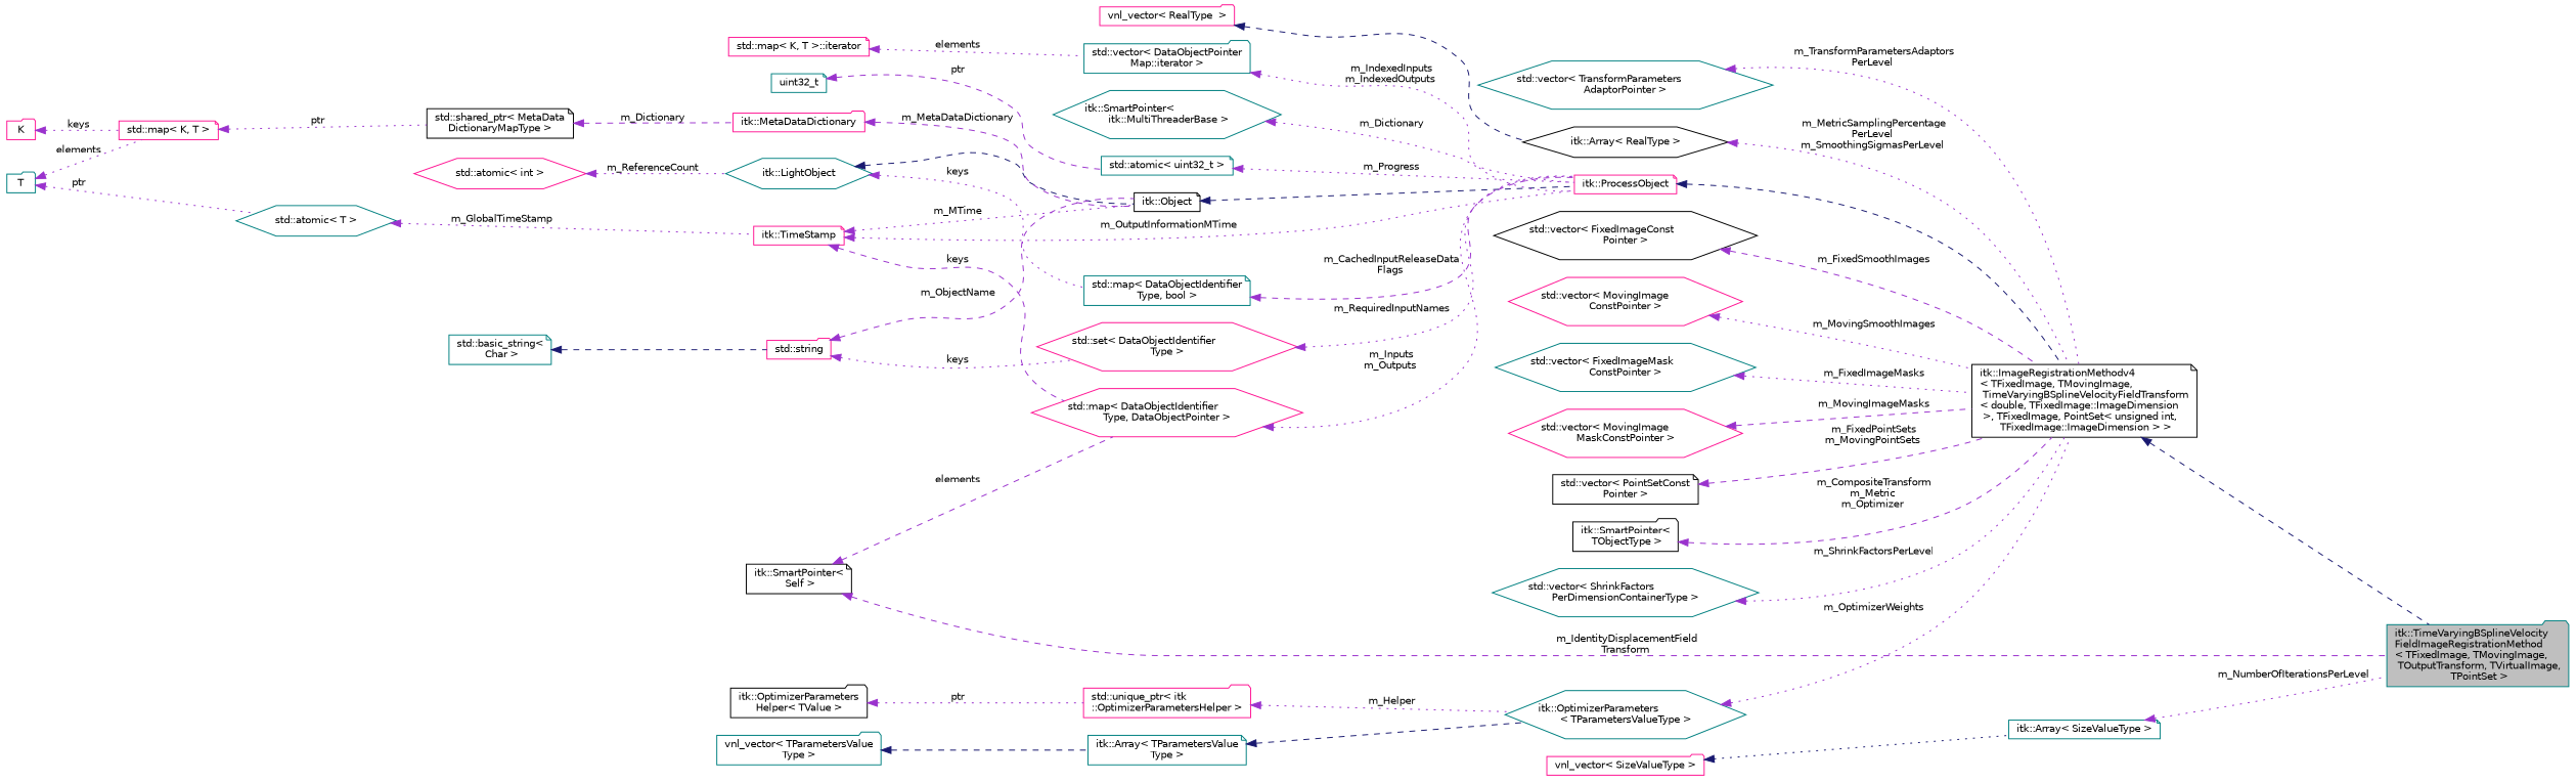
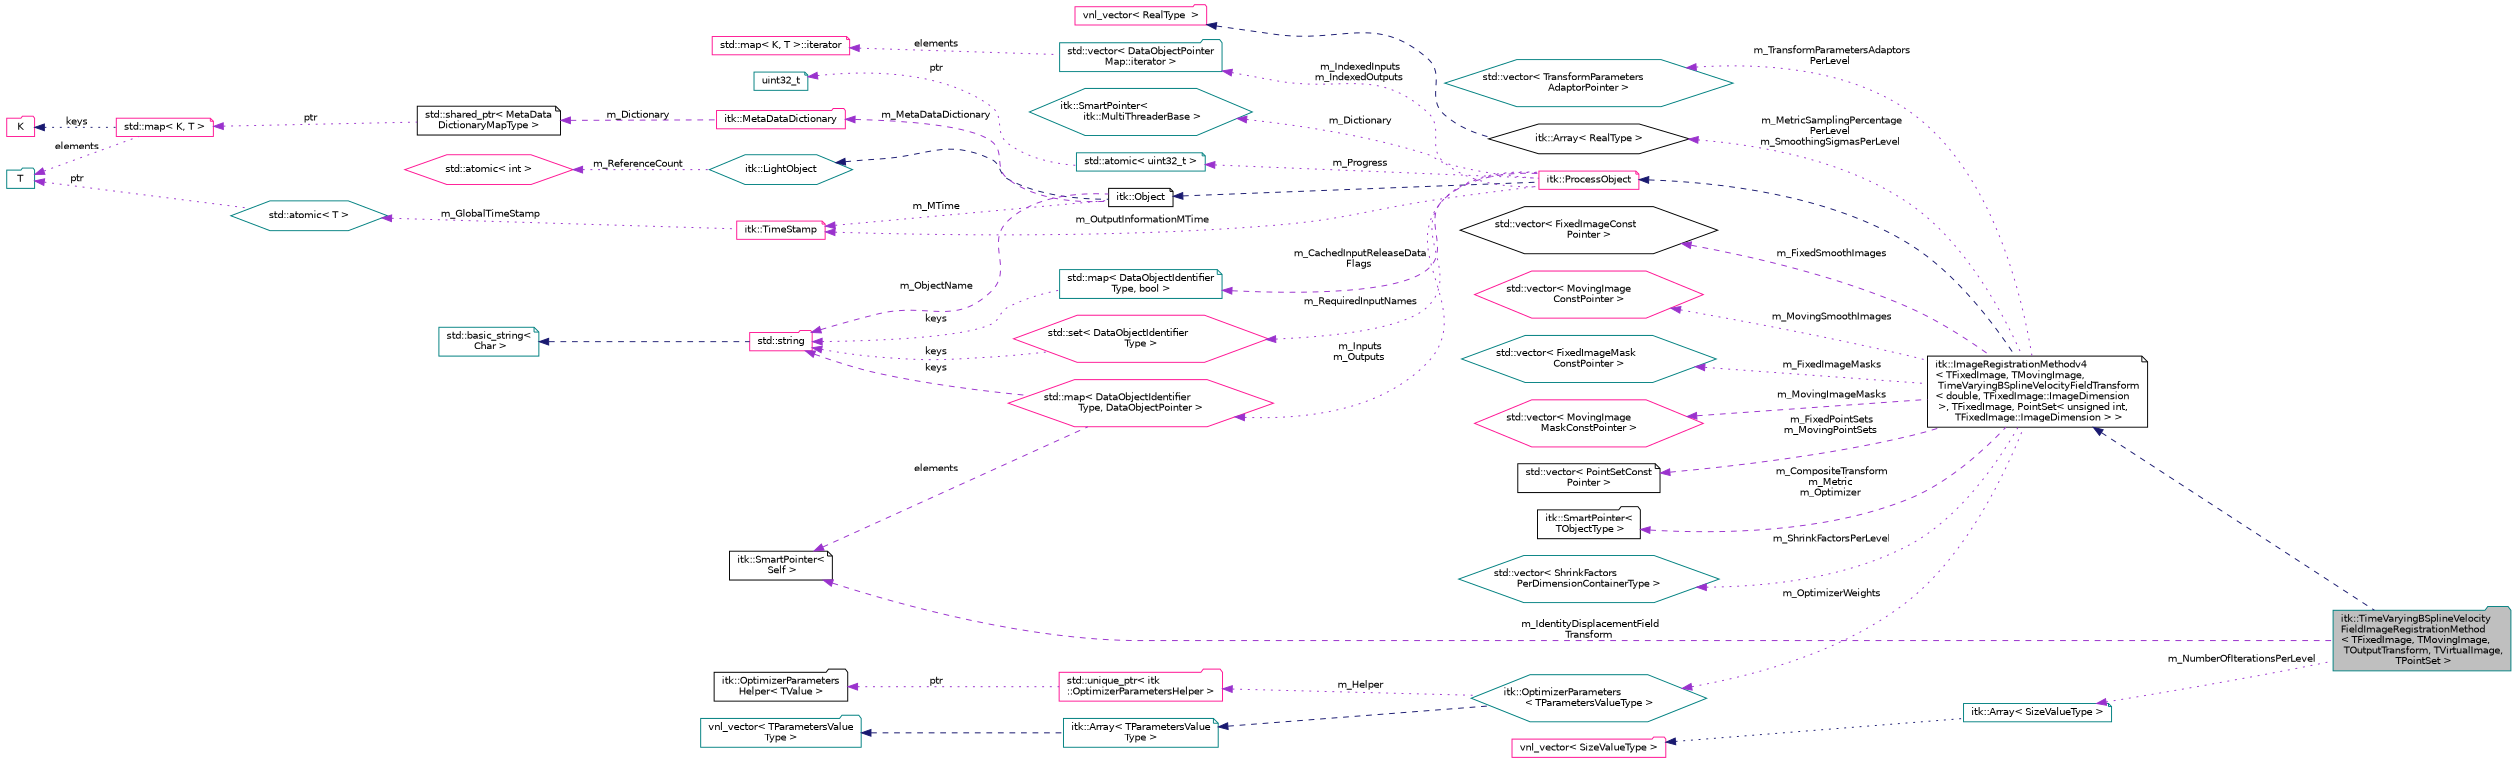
  digraph {
    rankdir=LR
    node [color=teal fillcolor=white fontname=Helvetica fontsize=10 shape=note style=filled]
    edge [color=darkorchid3 dir=back fontname=Helvetica fontsize=10 labelfontname=Helvetica labelfontsize=10 style=dotted]
    n1 [fillcolor=grey75 fontcolor=black height=0.2 label="itk::TimeVaryingBSplineVelocity\lFieldImageRegistrationMethod\l\< TFixedImage, TMovingImage,\l TOutputTransform, TVirtualImage,\l TPointSet \>" shape=folder width=0.4]
    n2 [color=black height=0.2 label="itk::ImageRegistrationMethodv4\l\< TFixedImage, TMovingImage,\l TimeVaryingBSplineVelocityFieldTransform\l\< double, TFixedImage::ImageDimension\l \>, TFixedImage, PointSet\< unsigned int,\l TFixedImage::ImageDimension \> \>" width=0.4]
    n3 [color=deeppink height=0.2 label="itk::ProcessObject" width=0.4]
    n4 [color=black height=0.2 label="itk::Object" width=0.4]
    n5 [height=0.2 label="itk::LightObject" shape=hexagon width=0.4]
    n6 [color=deeppink height=0.2 label="std::atomic\< int \>" shape=hexagon width=0.4]
    n7 [color=deeppink height=0.2 label="itk::TimeStamp" width=0.4]
    n8 [height=0.2 label="std::atomic\< T \>" shape=hexagon width=0.4]
    n9 [height=0.2 label=T shape=folder width=0.4]
    n10 [color=deeppink height=0.2 label="std::map\< K, T \>" width=0.4]
    n11 [color=black height=0.2 label="std::shared_ptr\< MetaData\lDictionaryMapType \>" width=0.4]
    n12 [color=deeppink height=0.2 label="itk::MetaDataDictionary" shape=folder width=0.4]
    n13 [color=deeppink height=0.2 label=K shape=folder width=0.4]
    n14 [color=deeppink height=0.2 label="std::string" shape=folder width=0.4]
    n15 [color=deeppink height=0.2 label="std::map\< DataObjectIdentifier\lType, DataObjectPointer \>" shape=hexagon width=0.4]
    n16 [height=0.2 label="std::map\< DataObjectIdentifier\lType, bool \>" width=0.4]
    n17 [color=deeppink height=0.2 label="std::set\< DataObjectIdentifier\lType \>" shape=hexagon width=0.4]
    n18 [height=0.2 label="std::basic_string\<\l Char \>" width=0.4]
    n19 [color=black height=0.2 label="itk::SmartPointer\<\l Self \>" width=0.4]
    n20 [height=0.2 label="std::vector\< DataObjectPointer\lMap::iterator \>" shape=folder width=0.4]
    n21 [color=deeppink height=0.2 label="std::map\< K, T \>::iterator" width=0.4]
    n22 [height=0.2 label="std::atomic\< uint32_t \>" width=0.4]
    n23 [height=0.2 label=uint32_t width=0.4]
    n24 [height=0.2 label="itk::SmartPointer\<\l itk::MultiThreaderBase \>" shape=hexagon width=0.4]
    n25 [color=black height=0.2 label="std::vector\< FixedImageConst\lPointer \>" shape=hexagon width=0.4]
    n26 [color=deeppink height=0.2 label="std::vector\< MovingImage\lConstPointer \>" shape=hexagon width=0.4]
    n27 [height=0.2 label="std::vector\< FixedImageMask\lConstPointer \>" shape=hexagon width=0.4]
    n28 [color=deeppink height=0.2 label="std::vector\< MovingImage\lMaskConstPointer \>" shape=hexagon width=0.4]
    n29 [color=black height=0.2 label="std::vector\< PointSetConst\lPointer \>" width=0.4]
    n30 [color=black height=0.2 label="itk::SmartPointer\<\l TObjectType \>" shape=folder width=0.4]
    n31 [height=0.2 label="itk::OptimizerParameters\l\< TParametersValueType \>" shape=hexagon width=0.4]
    n32 [height=0.2 label="itk::Array\< TParametersValue\lType \>" width=0.4]
    n33 [height=0.2 label="vnl_vector\< TParametersValue\lType \>" shape=folder width=0.4]
    n34 [color=deeppink height=0.2 label="std::unique_ptr\< itk\l::OptimizerParametersHelper \>" shape=folder width=0.4]
    n35 [color=black height=0.2 label="itk::OptimizerParameters\lHelper\< TValue \>" shape=folder width=0.4]
    n36 [color=black height=0.2 label="itk::Array\< RealType \>" shape=hexagon width=0.4]
    n37 [color=deeppink height=0.2 label="vnl_vector\< RealType  \>" shape=folder width=0.4]
    n38 [height=0.2 label="std::vector\< ShrinkFactors\lPerDimensionContainerType \>" shape=hexagon width=0.4]
    n39 [height=0.2 label="std::vector\< TransformParameters\lAdaptorPointer \>" shape=hexagon width=0.4]
    n40 [height=0.2 label="itk::Array\< SizeValueType \>" width=0.4]
    n41 [color=deeppink height=0.2 label="vnl_vector\< SizeValueType \>" shape=folder width=0.4]
    n2 -> n1 [color=midnightblue style=dashed]
    n3 -> n2 [color=midnightblue style=dashed]
    n4 -> n3 [color=midnightblue style=dashed]
    n5 -> n4 [color=midnightblue style=dashed]
    n6 -> n5 [label=" m_ReferenceCount"]
    n7 -> n3 [label=" m_OutputInformationMTime"]
    n7 -> n4 [label=" m_MTime"]
    n8 -> n7 [label=" m_GlobalTimeStamp"]
    n9 -> n8 [label=" ptr"]
    n9 -> n10 [label=" elements"]
    n10 -> n11 [label=" ptr"]
    n11 -> n12 [label=" m_Dictionary" style=dashed]
    n12 -> n4 [label=" m_MetaDataDictionary" style=dashed]
-   n13 -> n10 [label=" keys"]
+   n13 -> n10 [color=midnightblue label=" keys"]
    n14 -> n4 [label=" m_ObjectName" style=dashed]
-   n7 -> n15 [label=" keys" style=dashed]
-   n5 -> n16 [label=" keys"]
+   n14 -> n15 [label=" keys" style=dashed]
+   n14 -> n16 [label=" keys"]
    n14 -> n17 [label=" keys"]
    n15 -> n3 [label=" m_Inputs\nm_Outputs"]
    n16 -> n3 [label=" m_CachedInputReleaseData\lFlags" style=dashed]
    n17 -> n3 [label=" m_RequiredInputNames"]
    n18 -> n14 [color=midnightblue style=dashed]
    n19 -> n1 [label=" m_IdentityDisplacementField\lTransform" style=dashed]
    n19 -> n15 [label=" elements" style=dashed]
    n20 -> n3 [label=" m_IndexedInputs\nm_IndexedOutputs"]
    n21 -> n20 [label=" elements"]
    n22 -> n3 [label=" m_Progress"]
-   n23 -> n22 [label=" ptr" style=dashed]
+   n23 -> n22 [label=" ptr"]
    n24 -> n3 [label=" m_Dictionary"]
    n25 -> n2 [label=" m_FixedSmoothImages" style=dashed]
    n26 -> n2 [label=" m_MovingSmoothImages"]
    n27 -> n2 [label=" m_FixedImageMasks"]
    n28 -> n2 [label=" m_MovingImageMasks" style=dashed]
    n29 -> n2 [label=" m_FixedPointSets\nm_MovingPointSets" style=dashed]
    n30 -> n2 [label=" m_CompositeTransform\nm_Metric\nm_Optimizer" style=dashed]
    n31 -> n2 [label=" m_OptimizerWeights"]
    n32 -> n31 [color=midnightblue style=dashed]
    n33 -> n32 [color=midnightblue style=dashed]
    n34 -> n31 [label=" m_Helper"]
    n35 -> n34 [label=" ptr"]
    n36 -> n2 [label=" m_MetricSamplingPercentage\lPerLevel\nm_SmoothingSigmasPerLevel"]
    n37 -> n36 [color=midnightblue style=dashed]
    n38 -> n2 [label=" m_ShrinkFactorsPerLevel"]
    n39 -> n2 [label=" m_TransformParametersAdaptors\lPerLevel"]
    n40 -> n1 [label=" m_NumberOfIterationsPerLevel"]
    n41 -> n40 [color=midnightblue]
  }
